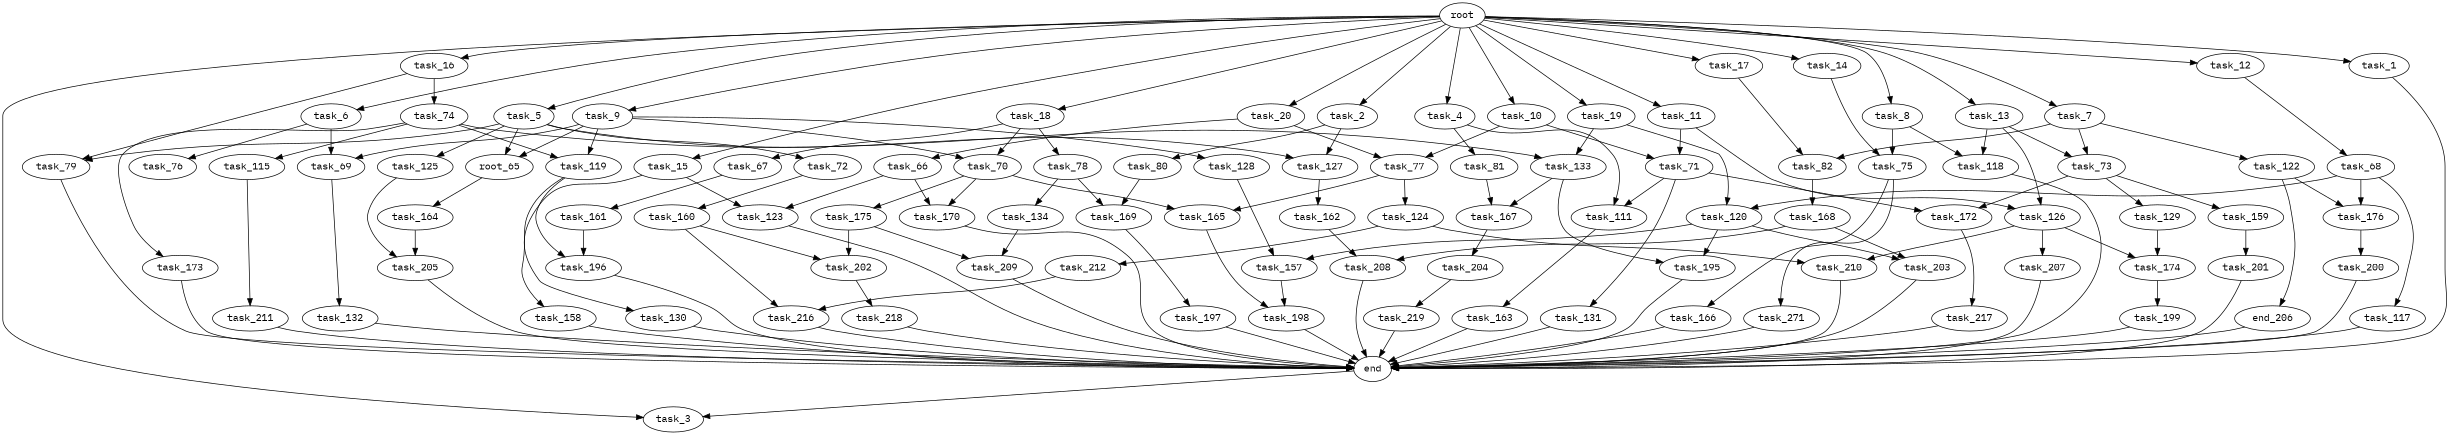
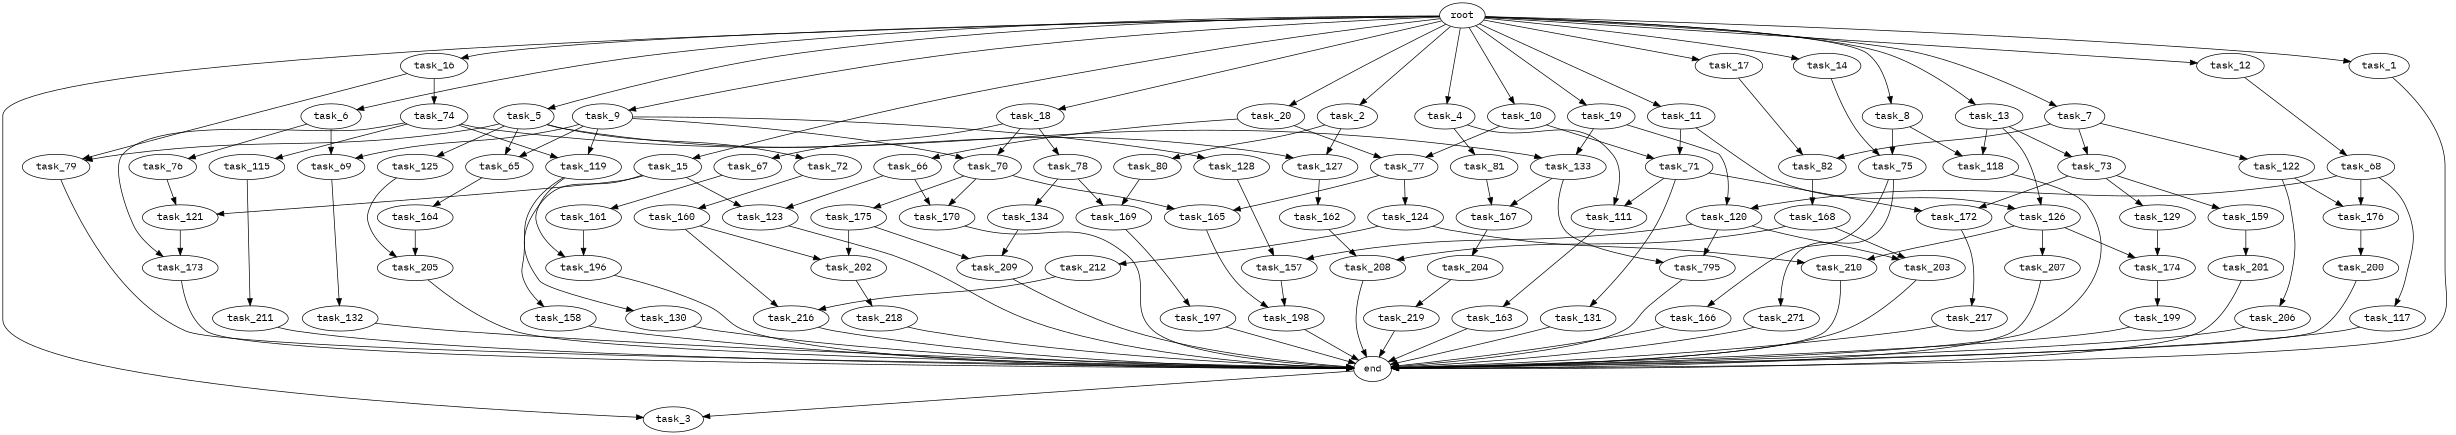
  digraph {
    fontname="IBM Plex Mono"
    node [fontname="IBM Plex Mono"]
    edge [fontname="IBM Plex Mono"]
    root
    task_1
    task_2
    task_3
    task_4
    task_5
    task_6
    task_7
    task_8
    task_9
    task_10
    task_11
    task_12
    task_13
    task_14
    task_15
    task_16
    task_17
    task_18
    task_19
    task_20
    end
    task_80
    task_127
    task_81
    n26 [label=task_111]
-   task_65 [label=root_65]
+   task_65
    task_72
    task_79
    task_125
    task_69
    task_76
    task_73
    task_82
    task_122
    task_75
    task_118
    task_70
    task_119
    task_128
    task_71
    task_77
    task_126
    task_68
+   task_121
    task_123
    task_130
    task_74
    task_67
    task_78
    task_120
    task_133
    task_66
    task_169
    task_162
    task_170
    task_167
    task_163
    task_164
    task_160
    task_205
    task_132
    task_172
    task_129
    task_159
    task_168
    task_176
-   task_206 [label=end_206]
+   task_206
    task_166
    n70 [label=task_271]
    task_165
    task_175
    task_158
    task_196
    task_157
    task_131
    task_124
    task_210
    task_174
    task_207
    task_117
    task_173
    task_115
    task_161
    task_134
-   task_195
+   task_195 [label=task_795]
    task_203
    task_200
    task_198
    task_209
    task_202
    task_217
    task_216
    task_201
    task_211
    task_212
    task_197
    task_204
    task_208
    task_199
    task_218
    task_219
    root -> task_1
    root -> task_2
    root -> task_3
    root -> task_4
    root -> task_5
    root -> task_6
    root -> task_7
    root -> task_8
    root -> task_9
    root -> task_10
    root -> task_11
    root -> task_12
    root -> task_13
    root -> task_14
    root -> task_15
    root -> task_16
    root -> task_17
    root -> task_18
    root -> task_19
    root -> task_20
    task_1 -> end
    task_2 -> task_80
    task_2 -> task_127
    task_4 -> task_81
    task_4 -> n26
    task_5 -> task_127
    task_5 -> task_65
    task_5 -> task_72
    task_5 -> task_79
    task_5 -> task_125
    task_6 -> task_69
    task_6 -> task_76
    task_7 -> task_73
    task_7 -> task_82
    task_7 -> task_122
    task_8 -> task_75
    task_8 -> task_118
    task_9 -> task_65
    task_9 -> task_69
    task_9 -> task_70
    task_9 -> task_119
    task_9 -> task_128
    task_10 -> task_71
    task_10 -> task_77
    task_11 -> task_71
    task_11 -> task_126
    task_12 -> task_68
    task_13 -> task_73
    task_13 -> task_118
    task_13 -> task_126
    task_14 -> task_75
+   task_15 -> task_121
    task_15 -> task_123
    task_15 -> task_130
    task_16 -> task_79
    task_16 -> task_74
    task_17 -> task_82
    task_18 -> task_70
    task_18 -> task_67
    task_18 -> task_78
    task_19 -> task_120
    task_19 -> task_133
    task_20 -> task_77
    task_20 -> task_66
    end -> task_3
    task_80 -> task_169
    task_127 -> task_162
    task_81 -> task_167
    n26 -> task_163
    task_65 -> task_164
    task_72 -> task_160
    task_79 -> end
    task_125 -> task_205
    task_69 -> task_132
+   task_76 -> task_121
    task_73 -> task_172
    task_73 -> task_129
    task_73 -> task_159
    task_82 -> task_168
    task_122 -> task_176
    task_122 -> task_206
    task_75 -> task_166
    task_75 -> n70
    task_118 -> end
    task_70 -> task_170
    task_70 -> task_165
    task_70 -> task_175
    task_119 -> task_158
    task_119 -> task_196
    task_128 -> task_157
    task_71 -> n26
    task_71 -> task_172
    task_71 -> task_131
    task_77 -> task_165
    task_77 -> task_124
    task_126 -> task_210
    task_126 -> task_174
    task_126 -> task_207
    task_68 -> task_120
    task_68 -> task_176
    task_68 -> task_117
+   task_121 -> task_173
    task_123 -> end
    task_130 -> end
    task_74 -> task_119
    task_74 -> task_133
    task_74 -> task_173
    task_74 -> task_115
    task_67 -> task_161
    task_78 -> task_169
    task_78 -> task_134
    task_120 -> task_157
    task_120 -> task_195
    task_120 -> task_203
    task_133 -> task_167
    task_133 -> task_195
    task_66 -> task_123
    task_66 -> task_170
    task_169 -> task_197
    task_162 -> task_208
    task_170 -> end
    task_167 -> task_204
    task_163 -> end
    task_164 -> task_205
    task_160 -> task_202
    task_160 -> task_216
    task_205 -> end
    task_132 -> end
    task_172 -> task_217
    task_129 -> task_174
    task_159 -> task_201
    task_168 -> task_203
    task_168 -> task_208
    task_176 -> task_200
    task_206 -> end
    task_166 -> end
    n70 -> end
    task_165 -> task_198
    task_175 -> task_209
    task_175 -> task_202
    task_158 -> end
    task_196 -> end
    task_157 -> task_198
    task_131 -> end
    task_124 -> task_210
    task_124 -> task_212
    task_210 -> end
    task_174 -> task_199
    task_207 -> end
    task_117 -> end
    task_173 -> end
    task_115 -> task_211
    task_161 -> task_196
    task_134 -> task_209
    task_195 -> end
    task_203 -> end
    task_200 -> end
    task_198 -> end
    task_209 -> end
    task_202 -> task_218
    task_217 -> end
    task_216 -> end
    task_201 -> end
    task_211 -> end
    task_212 -> task_216
    task_197 -> end
    task_204 -> task_219
    task_208 -> end
    task_199 -> end
    task_218 -> end
    task_219 -> end
  }
